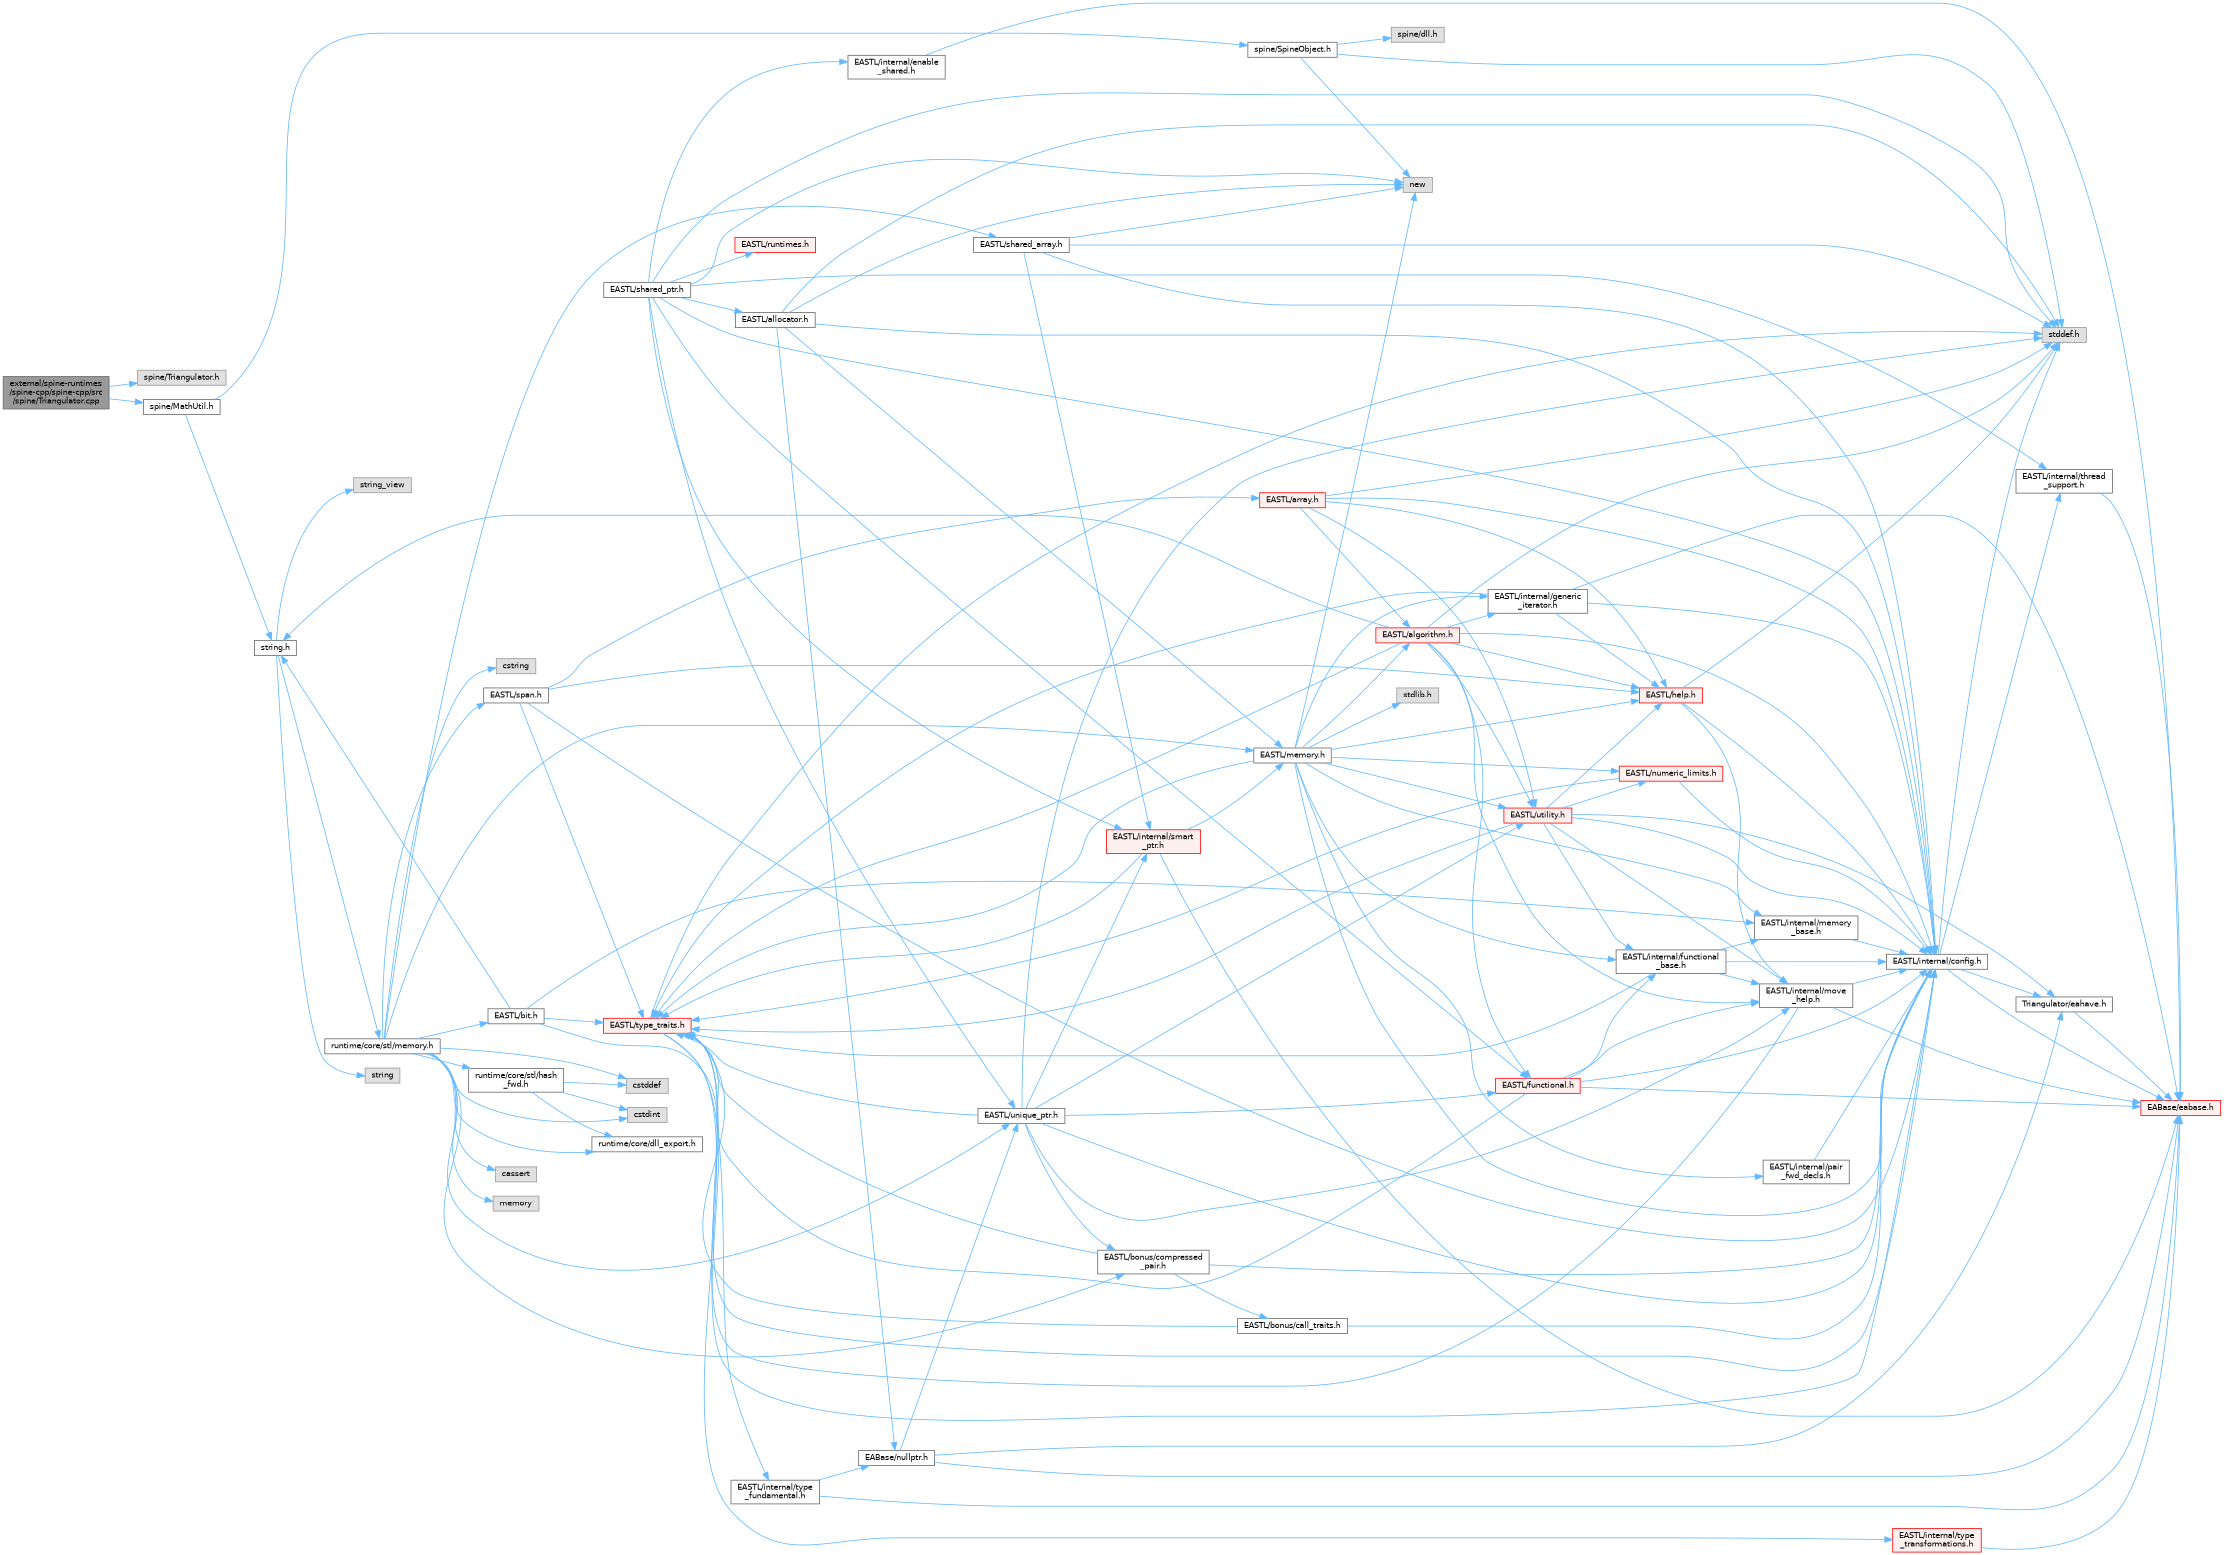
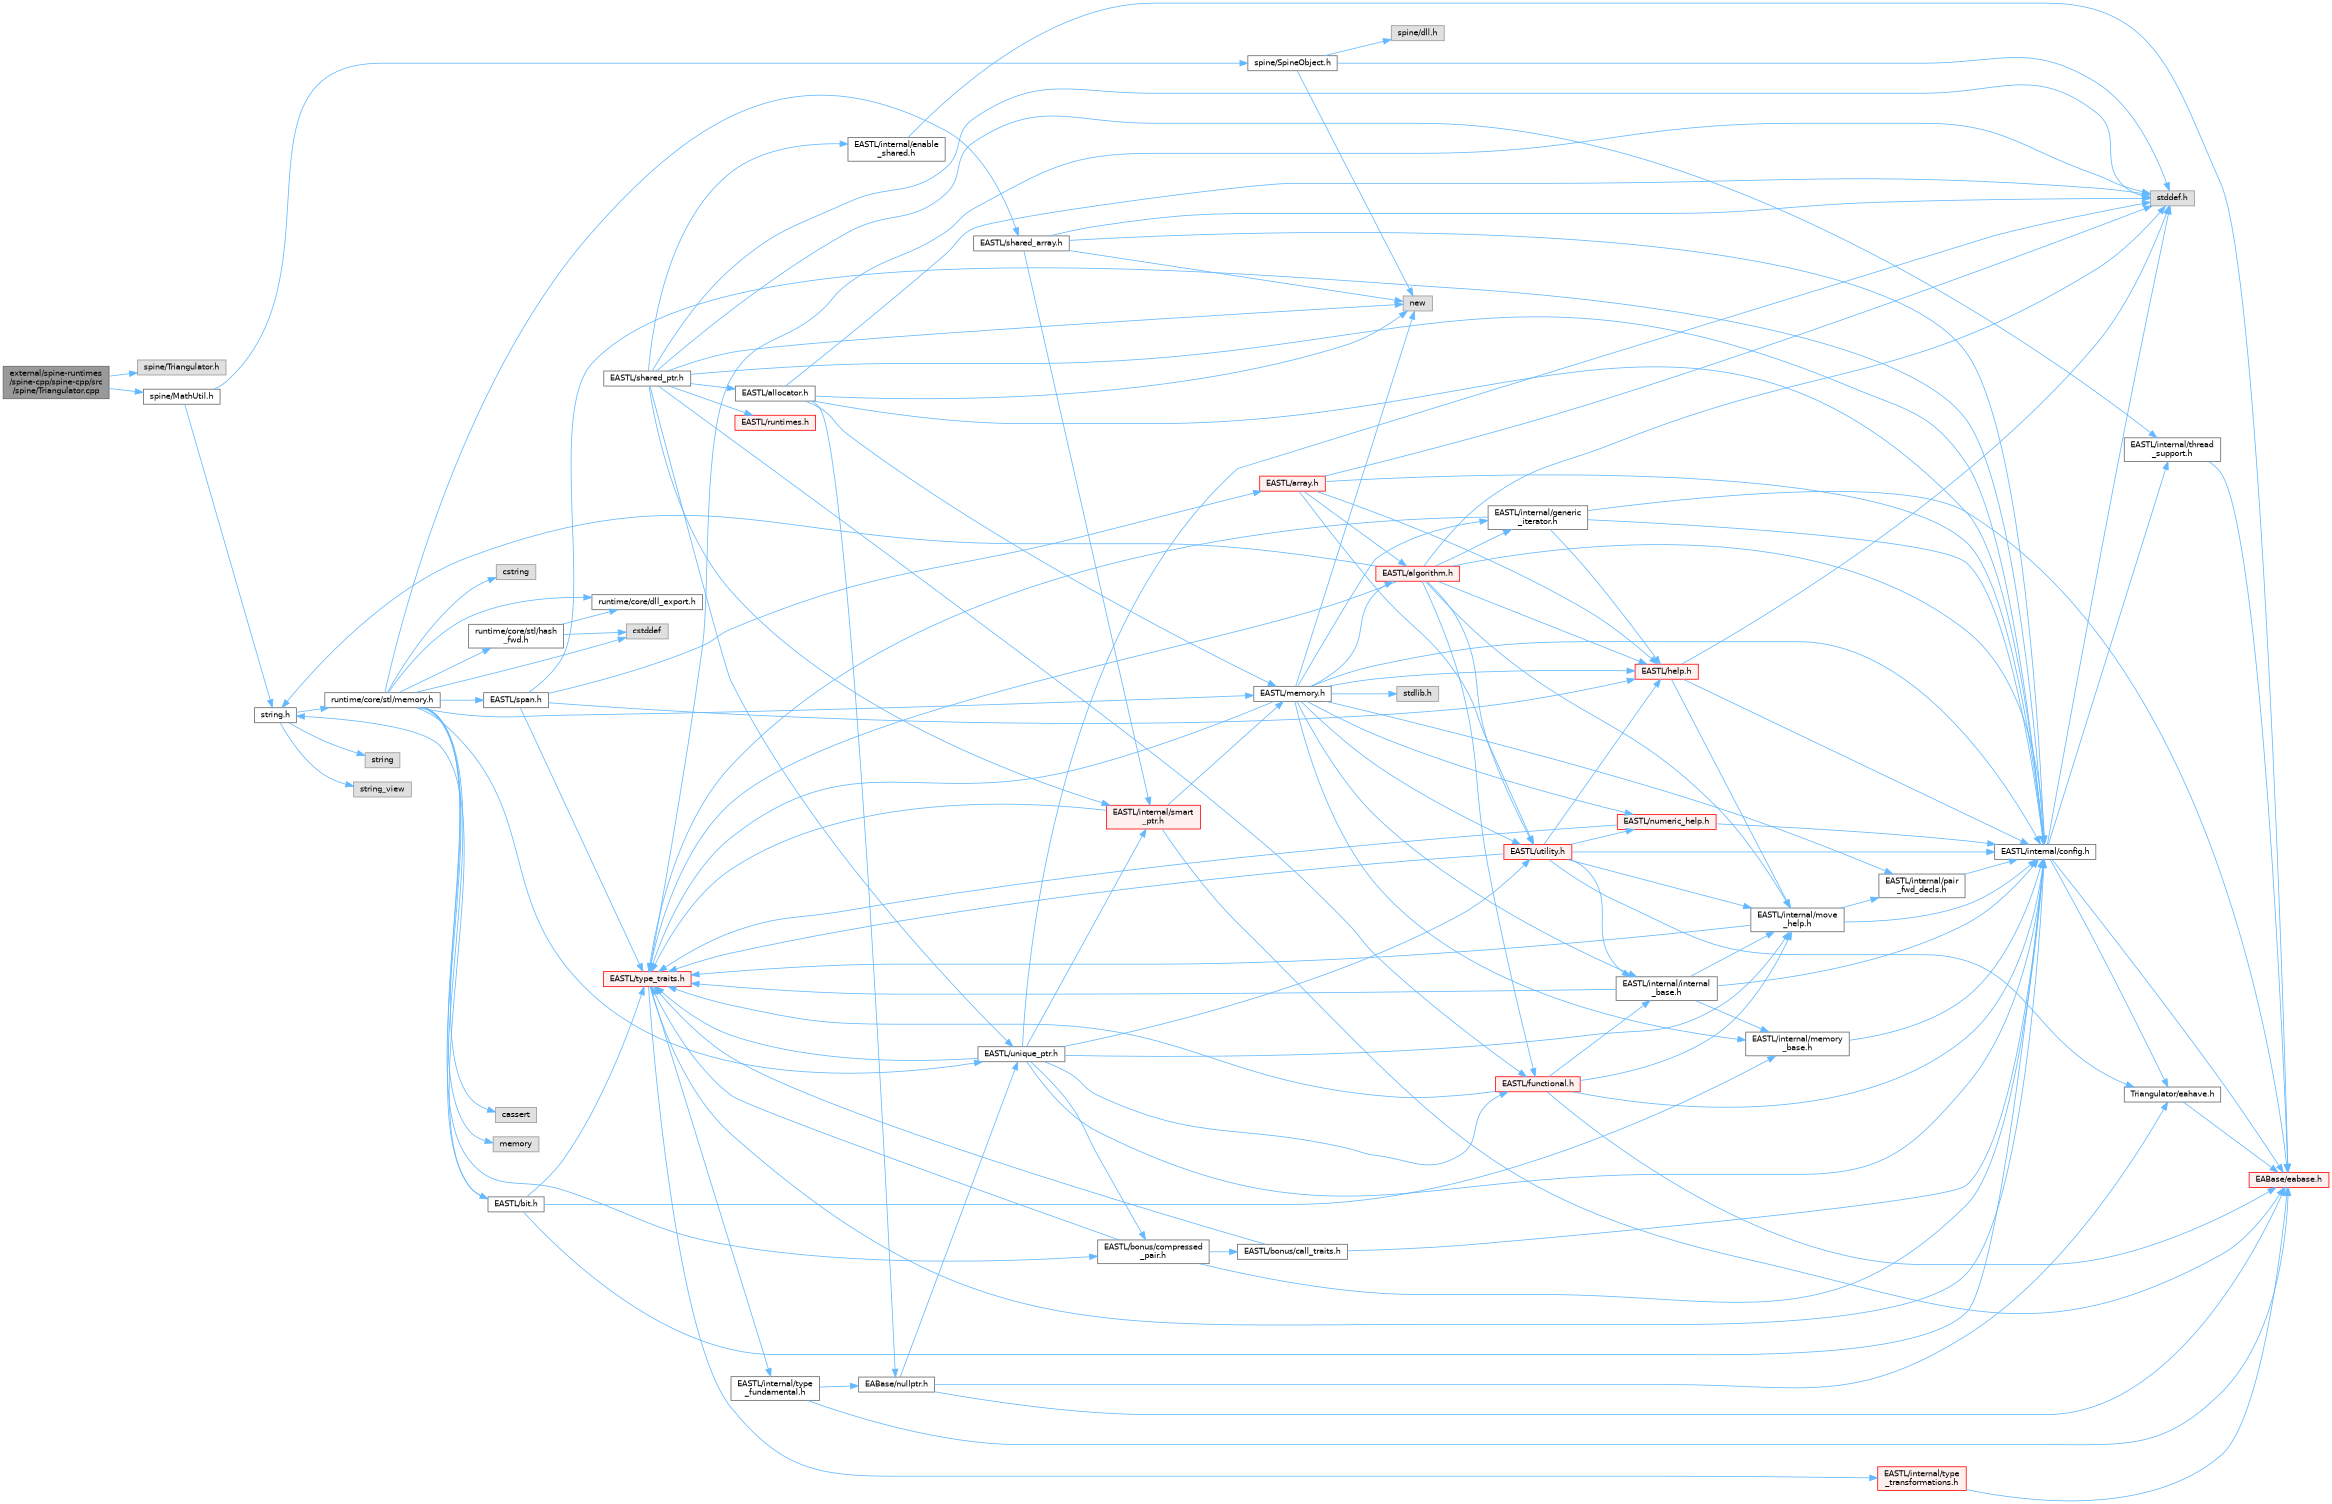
  digraph {
    rankdir=LR
    node [color=grey40 fillcolor=white fontname=Helvetica fontsize=10 shape=box style=filled]
    edge [color=steelblue1 fontname=Helvetica fontsize=10 labelfontname=Helvetica labelfontsize=10 style=solid]
    n1 [color=gray40 fillcolor=grey60 fontcolor=black height=0.2 label="external/spine-runtimes\l/spine-cpp/spine-cpp/src\l/spine/Triangulator.cpp" width=0.4]
    n2 [color=grey60 fillcolor="#E0E0E0" height=0.2 label="spine/Triangulator.h" width=0.4]
    n3 [height=0.2 label="spine/MathUtil.h" width=0.4]
    n4 [height=0.2 label="spine/SpineObject.h" width=0.4]
    n5 [height=0.2 label="string.h" width=0.4]
    n6 [color=grey60 fillcolor="#E0E0E0" height=0.2 label=new width=0.4]
    n7 [color=grey60 fillcolor="#E0E0E0" height=0.2 label="stddef.h" width=0.4]
    n8 [color=grey60 fillcolor="#E0E0E0" height=0.2 label="spine/dll.h" width=0.4]
    n9 [color=grey60 fillcolor="#E0E0E0" height=0.2 label=string width=0.4]
    n10 [color=grey60 fillcolor="#E0E0E0" height=0.2 label=string_view width=0.4]
    n11 [height=0.2 label="runtime/core/stl/memory.h" width=0.4]
    n12 [color=grey60 fillcolor="#E0E0E0" height=0.2 label=cstddef width=0.4]
-   n13 [color=grey60 fillcolor="#E0E0E0" height=0.2 label=cstdint width=0.4]
    n14 [color=grey60 fillcolor="#E0E0E0" height=0.2 label=cassert width=0.4]
    n15 [color=grey60 fillcolor="#E0E0E0" height=0.2 label=memory width=0.4]
    n16 [color=grey60 fillcolor="#E0E0E0" height=0.2 label=cstring width=0.4]
    n17 [height=0.2 label="EASTL/bit.h" width=0.4]
    n18 [height=0.2 label="EASTL/memory.h" width=0.4]
    n19 [height=0.2 label="EASTL/shared_array.h" width=0.4]
    n20 [height=0.2 label="EASTL/unique_ptr.h" width=0.4]
    n21 [height=0.2 label="EASTL/bonus/compressed\l_pair.h" width=0.4]
    n22 [height=0.2 label="EASTL/span.h" width=0.4]
    n23 [height=0.2 label="runtime/core/dll_export.h" width=0.4]
    n24 [height=0.2 label="runtime/core/stl/hash\l_fwd.h" width=0.4]
    n25 [height=0.2 label="EASTL/internal/config.h" width=0.4]
    n26 [height=0.2 label="EASTL/internal/memory\l_base.h" width=0.4]
    n27 [color=red fillcolor="#FFF0F0" height=0.2 label="EASTL/type_traits.h" width=0.4]
    n28 [height=0.2 label="EASTL/internal/generic\l_iterator.h" width=0.4]
    n29 [color=red fillcolor="#FFF0F0" height=0.2 label="EASTL/help.h" width=0.4]
    n30 [height=0.2 label="EASTL/internal/pair\l_fwd_decls.h" width=0.4]
-   n31 [height=0.2 label="EASTL/internal/functional\l_base.h" width=0.4]
+   n31 [height=0.2 label="EASTL/internal/internal\l_base.h" width=0.4]
    n32 [color=red fillcolor="#FFF0F0" height=0.2 label="EASTL/algorithm.h" width=0.4]
    n33 [color=red fillcolor="#FFF0F0" height=0.2 label="EASTL/utility.h" width=0.4]
-   n34 [color=red fillcolor="#FFF0F0" height=0.2 label="EASTL/numeric_limits.h" width=0.4]
+   n34 [color=red fillcolor="#FFF0F0" height=0.2 label="EASTL/numeric_help.h" width=0.4]
    n35 [color=grey60 fillcolor="#E0E0E0" height=0.2 label="stdlib.h" width=0.4]
    n36 [color=red fillcolor="#FFF0F0" height=0.2 label="EASTL/internal/smart\l_ptr.h" width=0.4]
    n37 [height=0.2 label="EASTL/internal/move\l_help.h" width=0.4]
    n38 [color=red fillcolor="#FFF0F0" height=0.2 label="EASTL/functional.h" width=0.4]
    n39 [height=0.2 label="EASTL/bonus/call_traits.h" width=0.4]
    n40 [height=0.2 label="EASTL/shared_ptr.h" width=0.4]
    n41 [height=0.2 label="EASTL/allocator.h" width=0.4]
    n42 [height=0.2 label="EASTL/internal/thread\l_support.h" width=0.4]
    n43 [color=red fillcolor="#FFF0F0" height=0.2 label="EASTL/runtimes.h" width=0.4]
    n44 [height=0.2 label="EASTL/internal/enable\l_shared.h" width=0.4]
    n45 [color=red fillcolor="#FFF0F0" height=0.2 label="EASTL/array.h" width=0.4]
    n46 [color=red fillcolor="#FFF0F0" height=0.2 label="EABase/eabase.h" width=0.4]
    n47 [height=0.2 label="Triangulator/eahave.h" width=0.4]
    n48 [height=0.2 label="EASTL/internal/type\l_fundamental.h" width=0.4]
    n49 [color=red fillcolor="#FFF0F0" height=0.2 label="EASTL/internal/type\l_transformations.h" width=0.4]
    n50 [height=0.2 label="EABase/nullptr.h" width=0.4]
    n1 -> n2
    n1 -> n3
    n3 -> n4
    n3 -> n5
    n4 -> n6
    n4 -> n7
    n4 -> n8
    n5 -> n9
    n5 -> n10
    n5 -> n11
    n11 -> n12
-   n11 -> n13
    n11 -> n14
    n11 -> n15
    n11 -> n16
    n11 -> n17
    n11 -> n18
    n11 -> n19
    n11 -> n20
    n11 -> n21
    n11 -> n22
    n11 -> n23
    n11 -> n24
    n17 -> n5
    n17 -> n25
    n17 -> n26
    n17 -> n27
    n18 -> n6
    n18 -> n25
    n18 -> n26
    n18 -> n27
    n18 -> n28
    n18 -> n29
    n18 -> n30
    n18 -> n31
    n18 -> n32
    n18 -> n33
    n18 -> n34
    n18 -> n35
    n19 -> n6
    n19 -> n7
    n19 -> n25
    n19 -> n36
    n20 -> n7
    n20 -> n21
    n20 -> n25
    n20 -> n27
    n20 -> n33
    n20 -> n36
    n20 -> n37
    n20 -> n38
    n21 -> n25
    n21 -> n27
    n21 -> n39
    n22 -> n25
    n22 -> n27
    n22 -> n29
    n22 -> n45
    n24 -> n12
-   n24 -> n13
    n24 -> n23
    n25 -> n7
    n25 -> n42
    n25 -> n46
    n25 -> n47
    n26 -> n25
    n27 -> n7
    n27 -> n25
    n27 -> n48
    n27 -> n49
    n28 -> n25
    n28 -> n27
    n28 -> n29
    n28 -> n46
    n29 -> n7
    n29 -> n25
    n29 -> n37
    n30 -> n25
    n31 -> n25
    n31 -> n26
    n31 -> n27
    n31 -> n37
    n32 -> n5
    n32 -> n7
    n32 -> n25
    n32 -> n27
    n32 -> n28
    n32 -> n29
    n32 -> n33
    n32 -> n37
    n32 -> n38
    n33 -> n25
    n33 -> n27
    n33 -> n29
    n33 -> n31
    n33 -> n34
    n33 -> n37
    n33 -> n47
    n34 -> n25
    n34 -> n27
    n36 -> n18
    n36 -> n27
    n36 -> n46
    n37 -> n25
    n37 -> n27
-   n37 -> n46
+   n37 -> n30
    n38 -> n25
    n38 -> n27
    n38 -> n31
    n38 -> n37
    n38 -> n46
    n39 -> n25
    n39 -> n27
    n40 -> n6
    n40 -> n7
    n40 -> n20
    n40 -> n25
    n40 -> n36
    n40 -> n38
    n40 -> n41
    n40 -> n42
    n40 -> n43
    n40 -> n44
    n41 -> n6
    n41 -> n7
    n41 -> n18
    n41 -> n25
    n41 -> n50
    n42 -> n46
    n44 -> n46
    n45 -> n7
    n45 -> n25
    n45 -> n29
    n45 -> n32
    n45 -> n33
    n47 -> n46
    n48 -> n46
    n48 -> n50
    n49 -> n46
    n50 -> n20
    n50 -> n46
    n50 -> n47
  }
